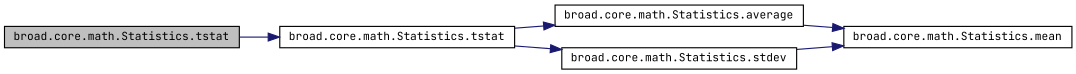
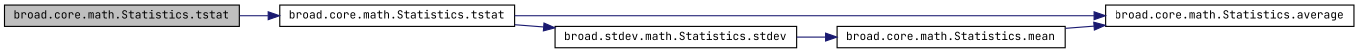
  digraph {
    fontname="JetBrains Mono"
    rankdir=LR
    node [color=black fillcolor=white fontname="JetBrains Mono" fontsize=10 shape=record style=filled]
    edge [color=midnightblue fontname="JetBrains Mono" fontsize=10 labelfontname=Helvetica labelfontsize=10 style=solid]
    n1 [fillcolor=grey75 fontcolor=black height=0.2 label="broad.core.math.Statistics.tstat" width=0.4]
    n2 [height=0.2 label="broad.core.math.Statistics.tstat" width=0.4]
    n3 [height=0.2 label="broad.core.math.Statistics.average" width=0.4]
-   n4 [height=0.2 label="broad.core.math.Statistics.stdev" width=0.4]
+   n4 [height=0.2 label="broad.stdev.math.Statistics.stdev" width=0.4]
    n5 [height=0.2 label="broad.core.math.Statistics.mean" width=0.4]
    n1 -> n2
    n2 -> n3
    n2 -> n4
-   n3 -> n5
+   n5 -> n3
    n4 -> n5
  }
